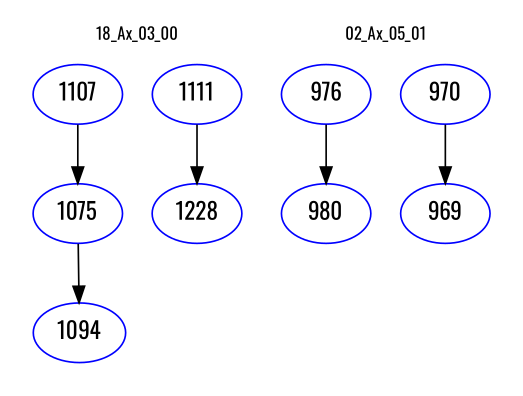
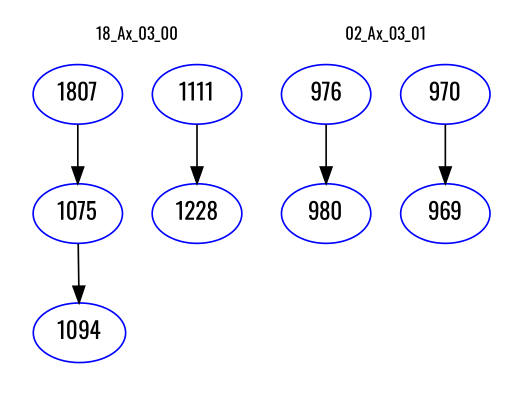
  digraph {
    fontname=Oswald
    node [color=blue fontname=Oswald]
    edge [color=black fontname=Oswald]
    n1 [label=1111]
-   n2 [label=1107]
+   n2 [label=1807]
    n3 [label=1228]
    n4 [label=1075]
    n5 [label=1094]
    n6 [label=970]
    n7 [label=969]
    n8 [label=976]
    n9 [label=980]
    subgraph cluster_1 {
      color=white
      fontsize=10
      label="18_Ax_03_00"
      n1
      n2
      n3
      n4
      n5
    }
    subgraph cluster_2 {
      color=white
      fontsize=10
-     label="02_Ax_05_01"
+     label="02_Ax_03_01"
      n6
      n7
      n8
      n9
    }
    n1 -> n3
    n2 -> n4
    n4 -> n5
    n6 -> n7
    n8 -> n9
  }
